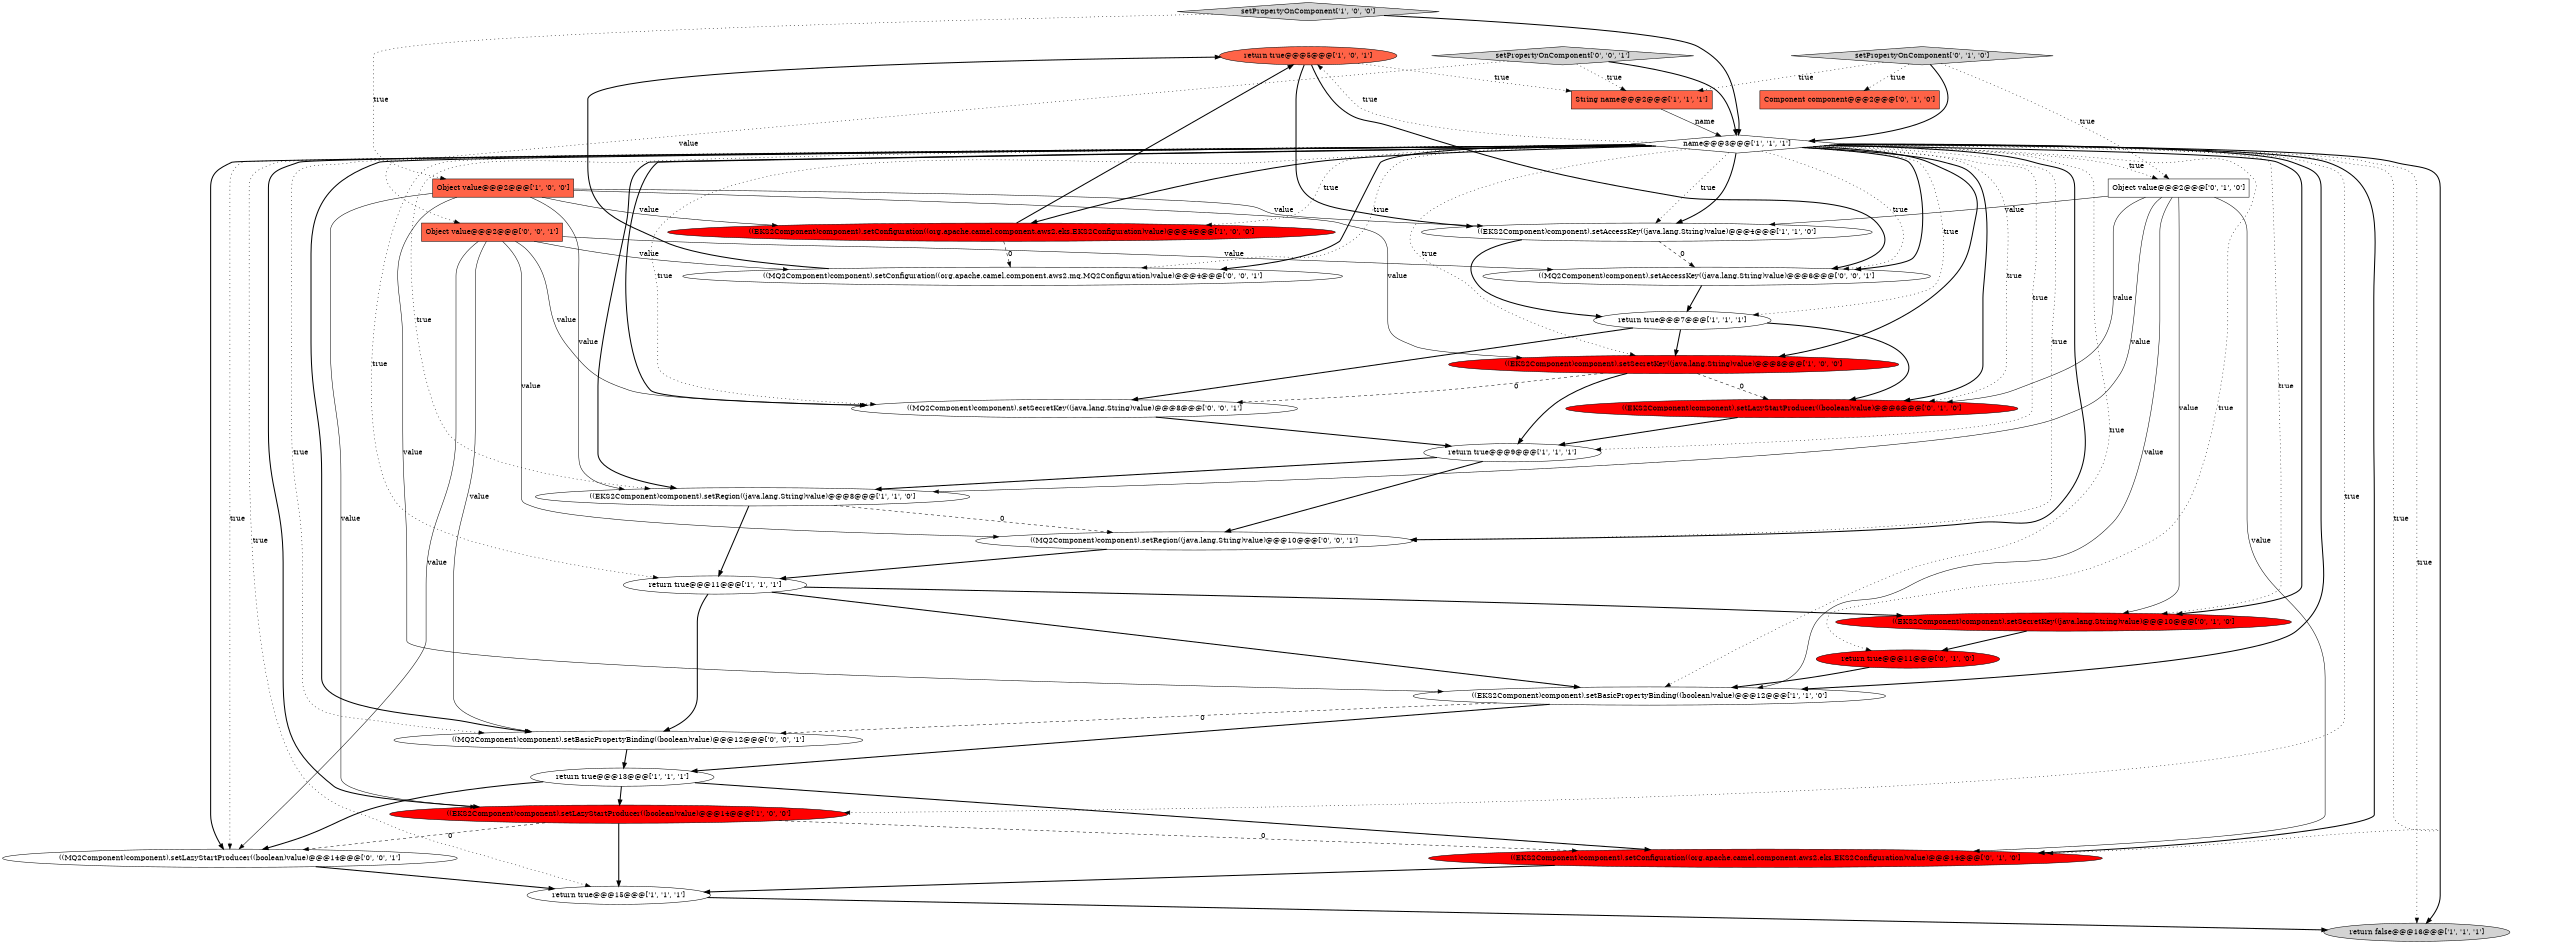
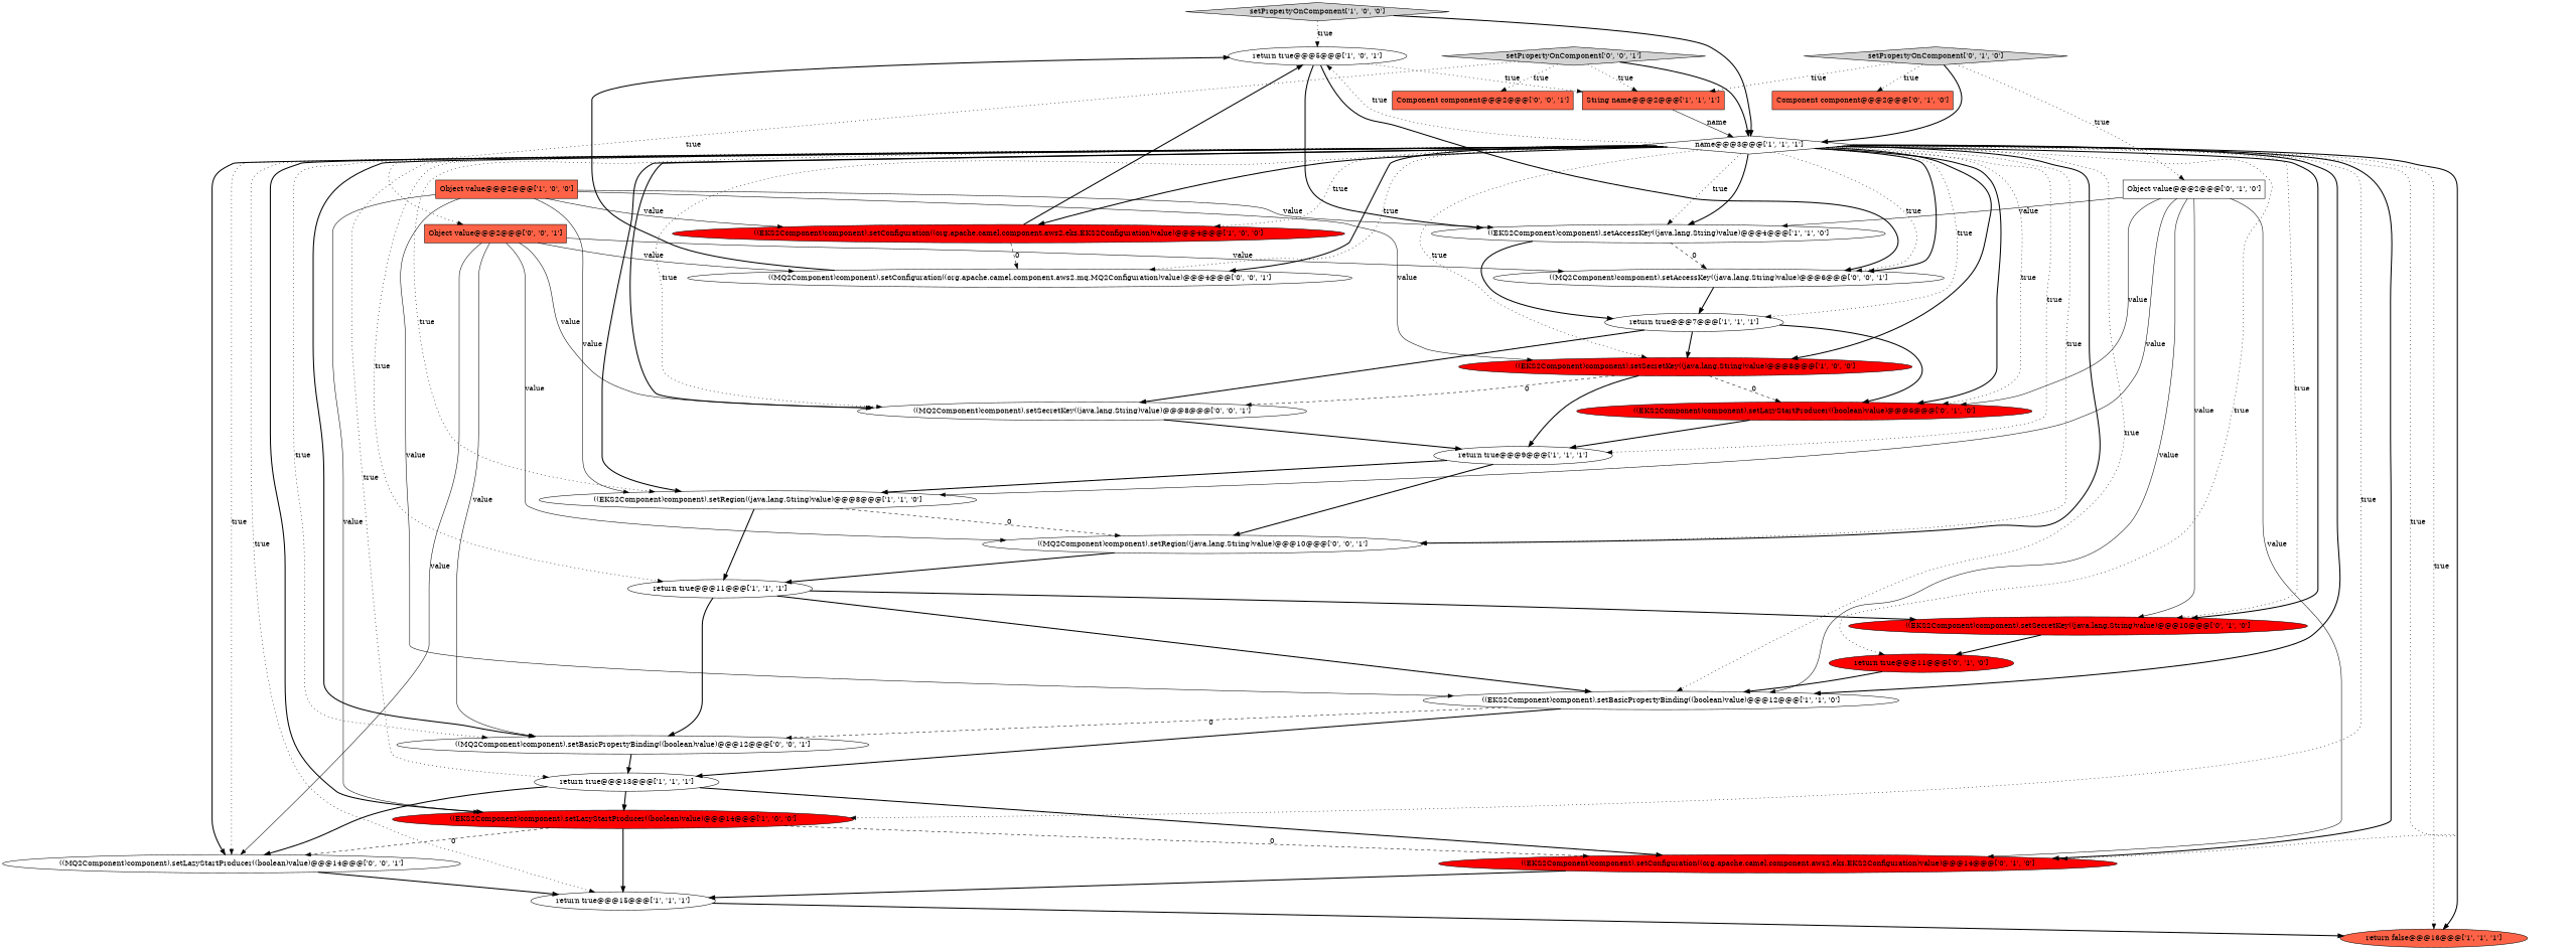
  digraph {
    node [fillcolor=white shape=ellipse style=filled]
    edge [style=bold]
-   n1 [fillcolor=tomato label="return true@@@5@@@['1', '0', '1']"]
+   n1 [label="return true@@@5@@@['1', '0', '1']"]
    n2 [label="((EKS2Component)component).setAccessKey((java.lang.String)value)@@@4@@@['1', '1', '0']"]
    n3 [label="((MQ2Component)component).setAccessKey((java.lang.String)value)@@@6@@@['0', '0', '1']"]
    n4 [fillcolor=tomato label="String name@@@2@@@['1', '1', '1']" shape=box]
    n5 [label="return true@@@7@@@['1', '1', '1']"]
    n6 [fillcolor=red label="((EKS2Component)component).setSecretKey((java.lang.String)value)@@@8@@@['1', '0', '0']"]
    n7 [label="((MQ2Component)component).setSecretKey((java.lang.String)value)@@@8@@@['0', '0', '1']"]
    n8 [fillcolor=red label="((EKS2Component)component).setLazyStartProducer((boolean)value)@@@6@@@['0', '1', '0']"]
    n9 [fillcolor=tomato label="Object value@@@2@@@['1', '0', '0']" shape=box]
    n10 [label="((EKS2Component)component).setBasicPropertyBinding((boolean)value)@@@12@@@['1', '1', '0']"]
    n11 [fillcolor=red label="((EKS2Component)component).setConfiguration((org.apache.camel.component.aws2.eks.EKS2Configuration)value)@@@4@@@['1', '0', '0']"]
    n12 [fillcolor=red label="((EKS2Component)component).setLazyStartProducer((boolean)value)@@@14@@@['1', '0', '0']"]
    n13 [label="((EKS2Component)component).setRegion((java.lang.String)value)@@@8@@@['1', '1', '0']"]
    n14 [label="return true@@@13@@@['1', '1', '1']"]
    n15 [label="((MQ2Component)component).setBasicPropertyBinding((boolean)value)@@@12@@@['0', '0', '1']"]
    n16 [label="return true@@@9@@@['1', '1', '1']"]
    n17 [label="((MQ2Component)component).setConfiguration((org.apache.camel.component.aws2.mq.MQ2Configuration)value)@@@4@@@['0', '0', '1']"]
    n18 [fillcolor=red label="((EKS2Component)component).setConfiguration((org.apache.camel.component.aws2.eks.EKS2Configuration)value)@@@14@@@['0', '1', '0']"]
    n19 [label="((MQ2Component)component).setLazyStartProducer((boolean)value)@@@14@@@['0', '0', '1']"]
    n20 [label="return true@@@15@@@['1', '1', '1']"]
    n21 [label="((MQ2Component)component).setRegion((java.lang.String)value)@@@10@@@['0', '0', '1']"]
    n22 [label="return true@@@11@@@['1', '1', '1']"]
    n23 [label="name@@@3@@@['1', '1', '1']" shape=diamond]
    n24 [fillcolor=red label="((EKS2Component)component).setSecretKey((java.lang.String)value)@@@10@@@['0', '1', '0']"]
-   n25 [fillcolor=lightgray label="return false@@@16@@@['1', '1', '1']"]
+   n25 [fillcolor=tomato label="return false@@@16@@@['1', '1', '1']"]
    n26 [fillcolor=red label="return true@@@11@@@['0', '1', '0']"]
    n27 [label="Object value@@@2@@@['0', '1', '0']" shape=box]
+   n28 [fillcolor=tomato label="Component component@@@2@@@['0', '0', '1']" shape=box]
    n29 [fillcolor=lightgray label="setPropertyOnComponent['0', '0', '1']" shape=diamond]
    n30 [fillcolor=tomato label="Object value@@@2@@@['0', '0', '1']" shape=box]
    n31 [fillcolor=lightgray label="setPropertyOnComponent['1', '0', '0']" shape=diamond]
    n32 [fillcolor=tomato label="Component component@@@2@@@['0', '1', '0']" shape=box]
    n33 [fillcolor=lightgray label="setPropertyOnComponent['0', '1', '0']" shape=diamond]
    n1 -> n2
    n1 -> n3
    n1 -> n4 [label=true style=dotted]
    n2 -> n3 [label=0 style=dashed]
    n2 -> n5
    n3 -> n5
    n4 -> n23 [label=name style=solid]
    n5 -> n6
    n5 -> n7
    n5 -> n8
    n6 -> n7 [label=0 style=dashed]
    n6 -> n8 [label=0 style=dashed]
    n6 -> n16
    n7 -> n16
    n8 -> n16
    n9 -> n2 [label=value style=solid]
    n9 -> n6 [label=value style=solid]
    n9 -> n10 [label=value style=solid]
    n9 -> n11 [label=value style=solid]
    n9 -> n12 [label=value style=solid]
    n9 -> n13 [label=value style=solid]
    n10 -> n14
    n10 -> n15 [label=0 style=dashed]
    n11 -> n1
    n11 -> n17 [label=0 style=dashed]
    n12 -> n18 [label=0 style=dashed]
    n12 -> n19 [label=0 style=dashed]
    n12 -> n20
    n13 -> n21 [label=0 style=dashed]
    n13 -> n22
    n14 -> n12
    n14 -> n18
    n14 -> n19
    n15 -> n14
    n16 -> n13
    n16 -> n21
    n17 -> n1
    n18 -> n20
    n19 -> n20
    n20 -> n25
    n21 -> n22
    n22 -> n10
    n22 -> n15
    n22 -> n24
    n23 -> n1 [label=true style=dotted]
    n23 -> n2 [label=true style=dotted]
    n23 -> n2
    n23 -> n3
    n23 -> n3 [label=true style=dotted]
    n23 -> n5 [label=true style=dotted]
    n23 -> n6
    n23 -> n6 [label=true style=dotted]
    n23 -> n7
    n23 -> n7 [label=true style=dotted]
    n23 -> n8
    n23 -> n8 [label=true style=dotted]
    n23 -> n10
    n23 -> n10 [label=true style=dotted]
    n23 -> n11
    n23 -> n11 [label=true style=dotted]
    n23 -> n12
    n23 -> n12 [label=true style=dotted]
    n23 -> n13 [label=true style=dotted]
    n23 -> n13
-   n23 -> n27 [label=true style=dotted]
+   n23 -> n14 [label=true style=dotted]
    n23 -> n15 [label=true style=dotted]
    n23 -> n15
    n23 -> n16 [label=true style=dotted]
    n23 -> n17
    n23 -> n17 [label=true style=dotted]
    n23 -> n18
    n23 -> n18 [label=true style=dotted]
    n23 -> n19 [label=true style=dotted]
    n23 -> n19
    n23 -> n20 [label=true style=dotted]
    n23 -> n21 [label=true style=dotted]
    n23 -> n21
    n23 -> n22 [label=true style=dotted]
    n23 -> n24 [label=true style=dotted]
    n23 -> n24
    n23 -> n25 [label=true style=dotted]
    n23 -> n25
    n23 -> n26 [label=true style=dotted]
    n24 -> n26
    n26 -> n10
    n27 -> n2 [label=value style=solid]
    n27 -> n8 [label=value style=solid]
    n27 -> n10 [label=value style=solid]
    n27 -> n13 [label=value style=solid]
    n27 -> n18 [label=value style=solid]
    n27 -> n24 [label=value style=solid]
    n29 -> n4 [label=true style=dotted]
    n29 -> n23
-   n29 -> n30 [label=value style=dotted]
+   n29 -> n28 [label=true style=dotted]
+   n29 -> n30 [label=true style=dotted]
    n30 -> n3 [label=value style=solid]
    n30 -> n7 [label=value style=solid]
    n30 -> n15 [label=value style=solid]
    n30 -> n17 [label=value style=solid]
    n30 -> n19 [label=value style=solid]
    n30 -> n21 [label=value style=solid]
-   n31 -> n9 [label=true style=dotted]
+   n31 -> n1 [label=true style=dotted]
    n31 -> n23
    n33 -> n4 [label=true style=dotted]
    n33 -> n23
    n33 -> n27 [label=true style=dotted]
    n33 -> n32 [label=true style=dotted]
  }
